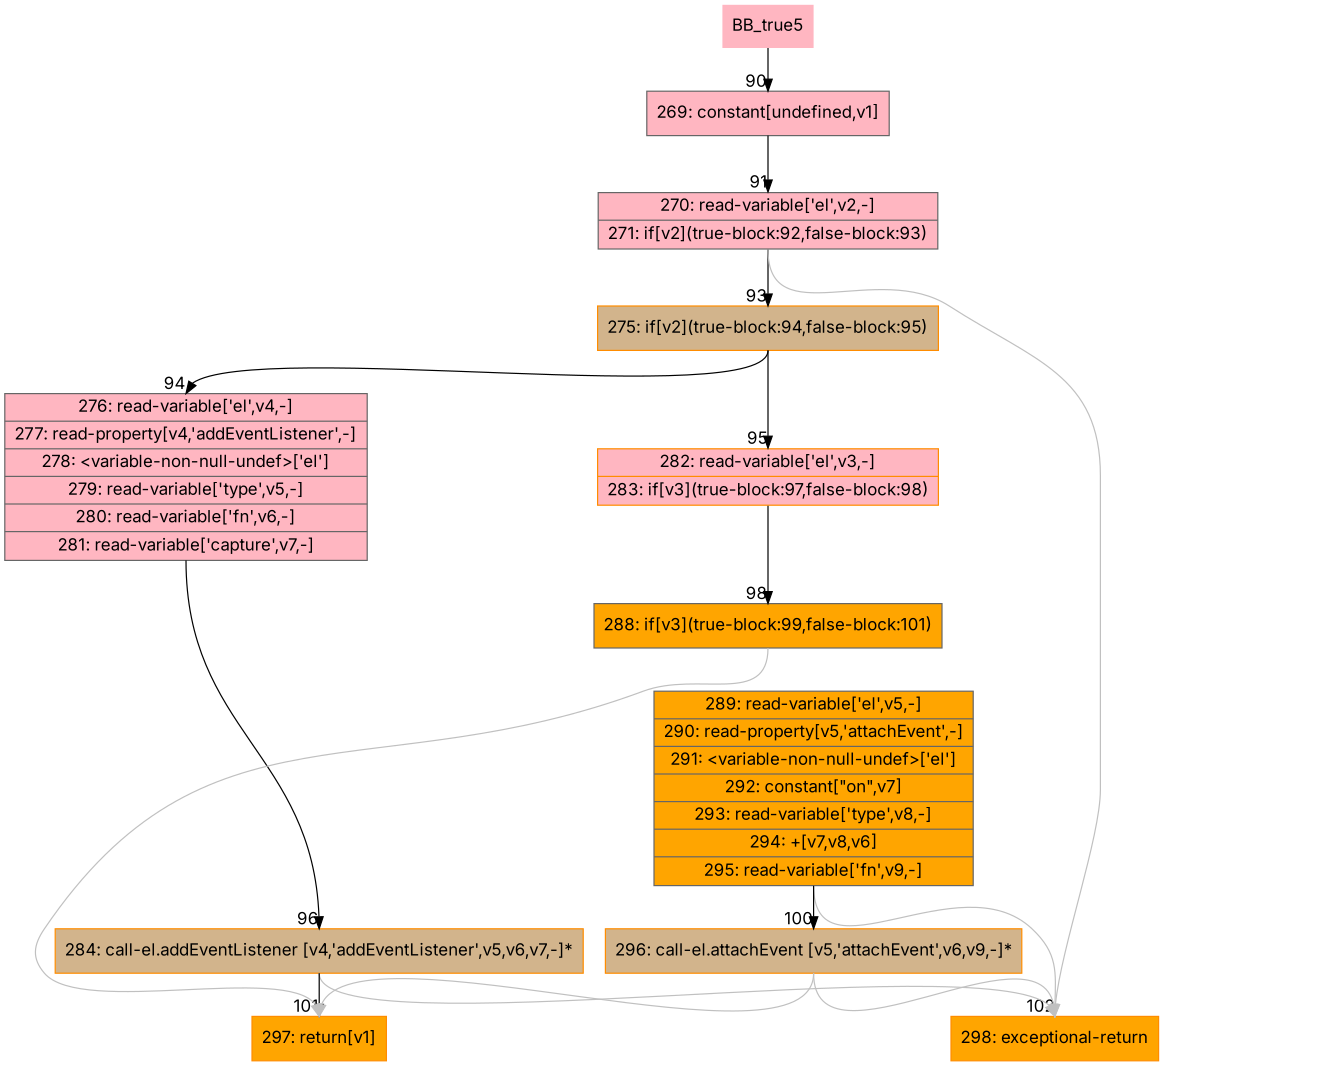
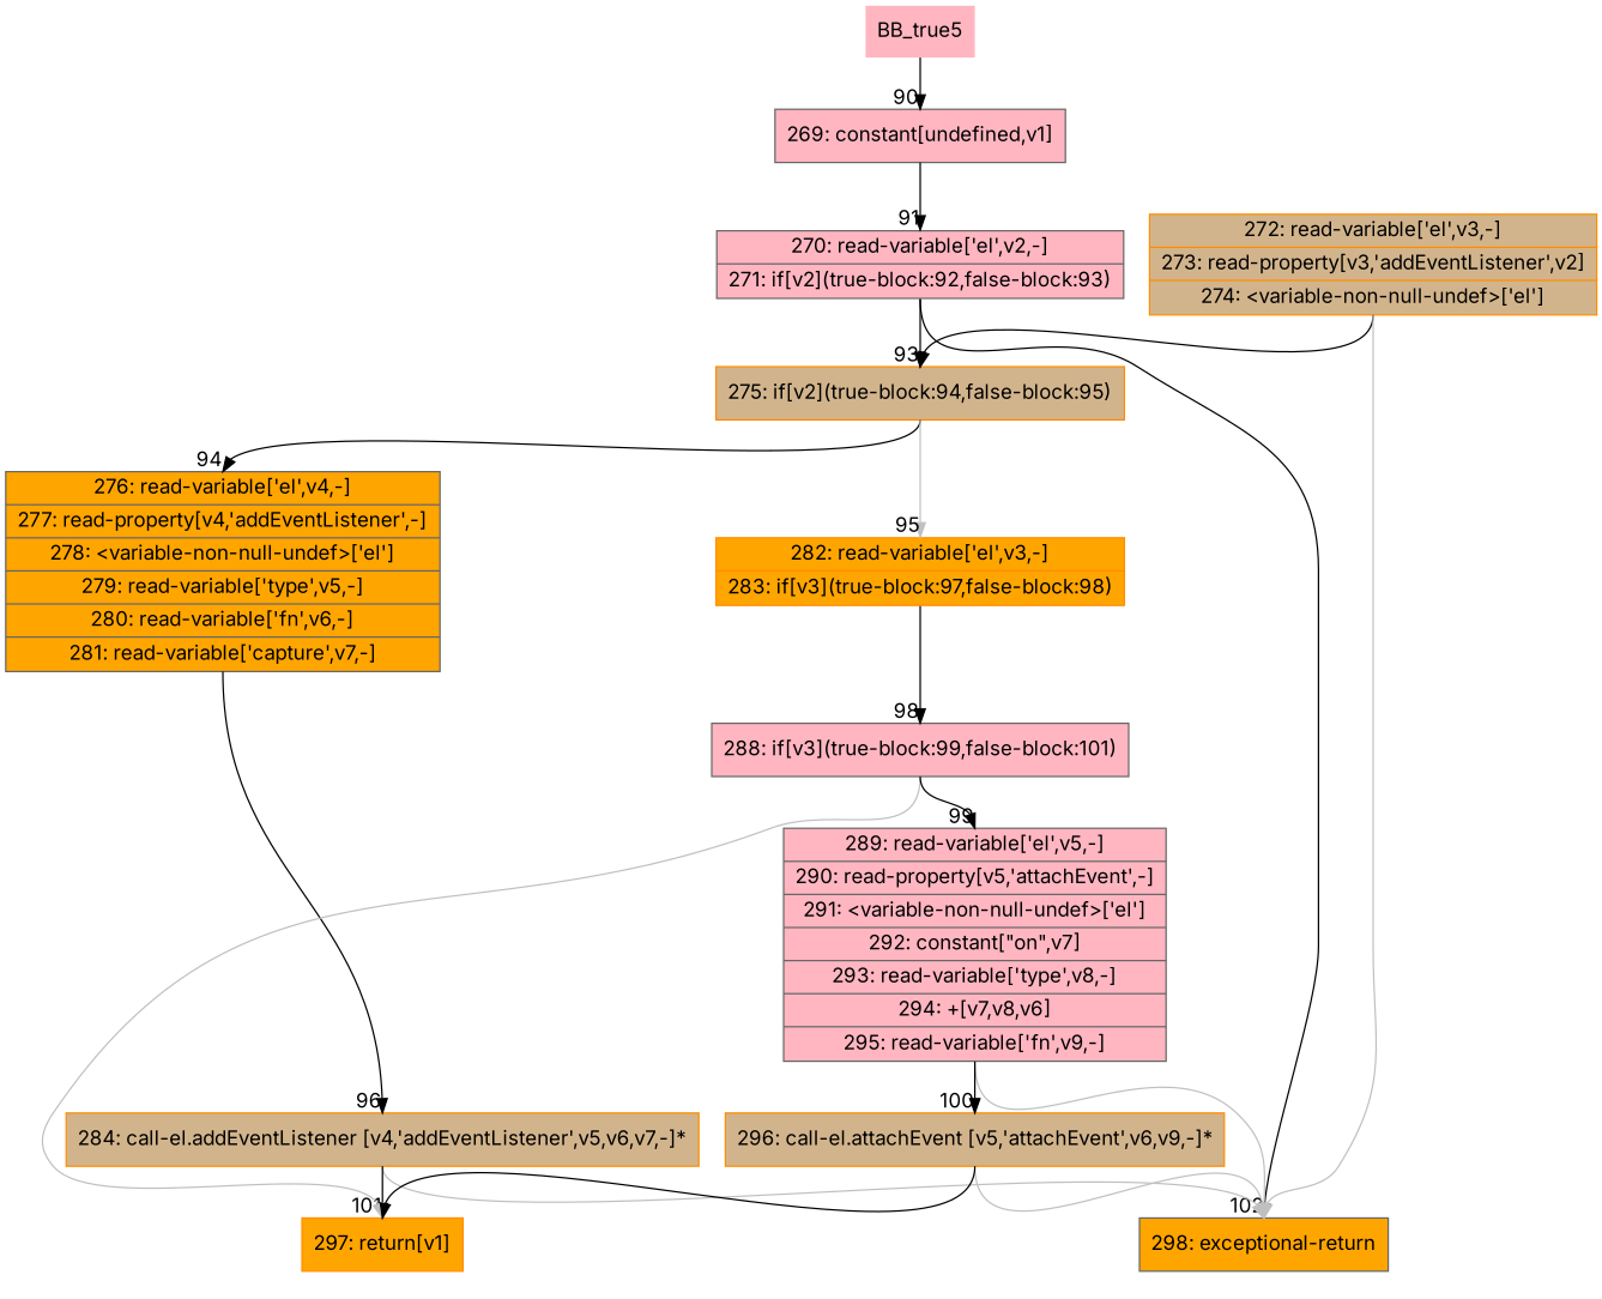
  digraph {
    fontname=Inter
    rankdir=TD
    node [color=darkorange fillcolor=lightpink fontname=Inter shape=record style=filled]
    edge [fontname=Inter headport=n tailport=s]
    n1 [label=BB_true5 shape=none]
    n2 [color=gray40 label="{269: constant[undefined,v1]}"]
    n3 [color=gray40 label="{270: read-variable['el',v2,-]|271: if[v2](true-block:92,false-block:93)}"]
    n4 [fillcolor=tan label="{275: if[v2](true-block:94,false-block:95)}"]
-   n5 [fillcolor=orange label="{298: exceptional-return}"]
-   n6 [color=gray40 label="{276: read-variable['el',v4,-]|277: read-property[v4,'addEventListener',-]|278: \<variable-non-null-undef\>['el']|279: read-variable['type',v5,-]|280: read-variable['fn',v6,-]|281: read-variable['capture',v7,-]}"]
-   n7 [label="{282: read-variable['el',v3,-]|283: if[v3](true-block:97,false-block:98)}"]
+   n5 [color=gray40 fillcolor=orange label="{298: exceptional-return}"]
+   n6 [color=gray40 fillcolor=orange label="{276: read-variable['el',v4,-]|277: read-property[v4,'addEventListener',-]|278: \<variable-non-null-undef\>['el']|279: read-variable['type',v5,-]|280: read-variable['fn',v6,-]|281: read-variable['capture',v7,-]}"]
+   n7 [fillcolor=orange label="{282: read-variable['el',v3,-]|283: if[v3](true-block:97,false-block:98)}"]
+   n8 [fillcolor=tan label="{272: read-variable['el',v3,-]|273: read-property[v3,'addEventListener',v2]|274: \<variable-non-null-undef\>['el']}"]
    n9 [fillcolor=tan label="{284: call-el.addEventListener [v4,'addEventListener',v5,v6,v7,-]*}"]
-   n10 [color=gray40 fillcolor=orange label="{288: if[v3](true-block:99,false-block:101)}"]
+   n10 [color=gray40 label="{288: if[v3](true-block:99,false-block:101)}"]
    n11 [fillcolor=orange label="{297: return[v1]}"]
-   n12 [color=gray40 fillcolor=orange label="{289: read-variable['el',v5,-]|290: read-property[v5,'attachEvent',-]|291: \<variable-non-null-undef\>['el']|292: constant[\"on\",v7]|293: read-variable['type',v8,-]|294: +[v7,v8,v6]|295: read-variable['fn',v9,-]}"]
+   n12 [color=gray40 label="{289: read-variable['el',v5,-]|290: read-property[v5,'attachEvent',-]|291: \<variable-non-null-undef\>['el']|292: constant[\"on\",v7]|293: read-variable['type',v8,-]|294: +[v7,v8,v6]|295: read-variable['fn',v9,-]}"]
    n13 [fillcolor=tan label="{296: call-el.attachEvent [v5,'attachEvent',v6,v9,-]*}"]
    n1 -> n2 [headlabel="    90"]
    n2 -> n3 [headlabel="      91"]
    n3 -> n4 [headlabel="      93"]
-   n3 -> n5 [color=gray headlabel="      102"]
+   n3 -> n5 [color=black headlabel="      102"]
    n4 -> n6 [headlabel="      94"]
-   n4 -> n7 [headlabel="      95"]
+   n4 -> n7 [headlabel="      95" color=gray]
    n6 -> n9 [headlabel="      96"]
    n7 -> n10 [headlabel="      98"]
+   n8 -> n4
+   n8 -> n5 [color=gray]
    n9 -> n5 [color=gray]
    n9 -> n11 [headlabel="      101"]
    n10 -> n11 [color=gray]
+   n10 -> n12 [headlabel="      99"]
    n12 -> n5 [color=gray]
    n12 -> n13 [headlabel="      100"]
    n13 -> n5 [color=gray]
-   n13 -> n11 [color=gray]
+   n13 -> n11
  }
